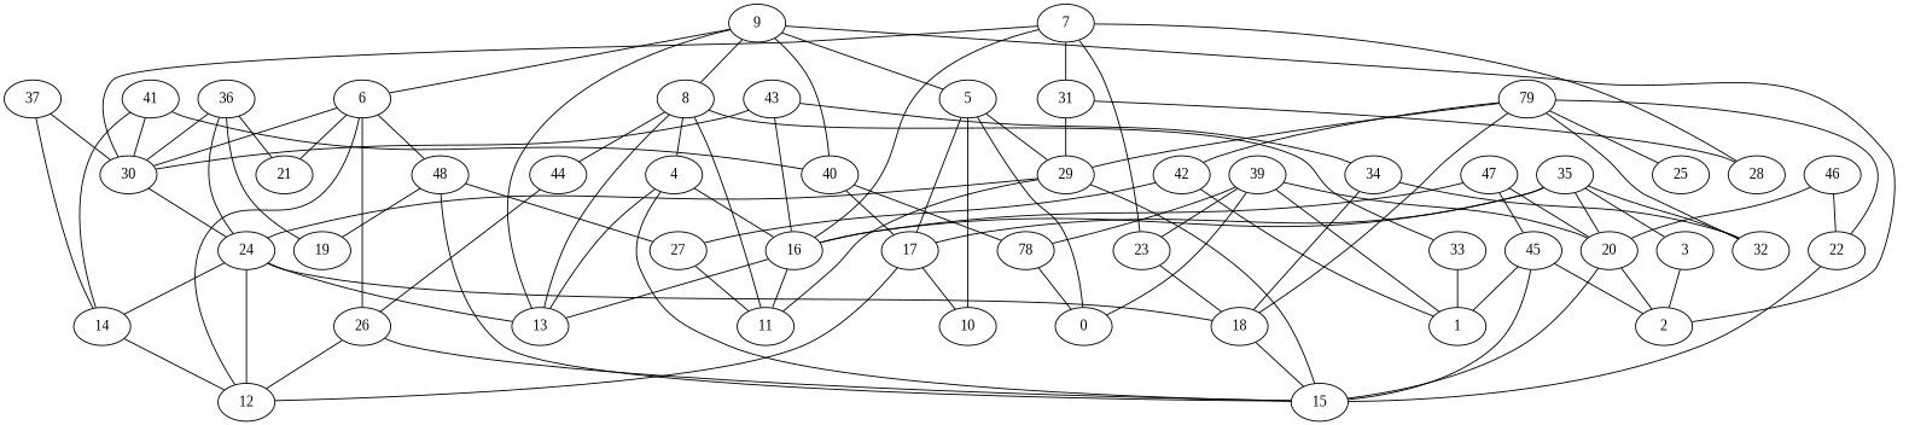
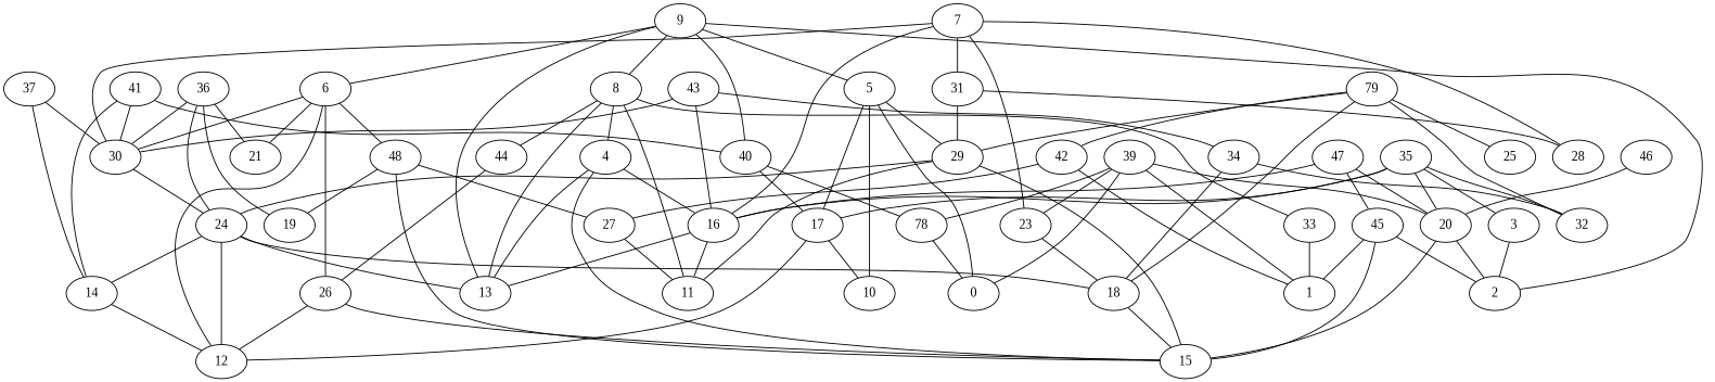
  digraph {
    fontname="Liberation Serif"
    node [fontname="Liberation Serif"]
    edge [color=black dir=none fontname="Liberation Serif"]
    43
    16
    34
    30
    11
    13
    46
-   22
    20
    15
    48
    19
    27
    47
    45
    1
    2
    26
    12
    9
    6
    5
    8
    40
    21
    10
    29
    17
    0
    24
    44
    33
    4
    37
    14
    18
    36
    31
    28
    n40 [label=79]
    25
    42
    32
    41
    n45 [label=78]
    35
    3
    39
    23
    7
    subgraph sub_1 {
      43
      16
      34
      30
      11
      13
      46
-     22
      20
      15
      48
      19
      27
      47
      45
      1
      2
      26
      12
      9
      6
      5
      8
      40
      21
      10
      29
      17
      0
      24
      44
      33
      4
      37
      14
      18
      36
      31
      28
      n40
      25
      42
      32
      41
      n45
      35
      3
      39
      23
      7
    }
    43 -> 16
    43 -> 34
    43 -> 30
    16 -> 11
    16 -> 13
    34 -> 18
    34 -> 32
    30 -> 24
-   46 -> 22
    46 -> 20
-   22 -> 15
    20 -> 15
    20 -> 2
    48 -> 15
    48 -> 19
    48 -> 27
    27 -> 11
    47 -> 16
    47 -> 20
    47 -> 45
    45 -> 15
    45 -> 1
    45 -> 2
    26 -> 15
    26 -> 12
    9 -> 13
    9 -> 2
    9 -> 6
    9 -> 5
    9 -> 8
    9 -> 40
    6 -> 30
    6 -> 48
    6 -> 26
    6 -> 12
    6 -> 21
    5 -> 10
    5 -> 29
    5 -> 17
    5 -> 0
    8 -> 11
    8 -> 13
    8 -> 44
    8 -> 33
    8 -> 4
    40 -> 17
    40 -> n45
    29 -> 11
    29 -> 15
    29 -> 24
    17 -> 12
    17 -> 10
    24 -> 13
    24 -> 12
    24 -> 14
    24 -> 18
    44 -> 26
    33 -> 1
    4 -> 16
    4 -> 13
    4 -> 15
    37 -> 30
    37 -> 14
    14 -> 12
    18 -> 15
    36 -> 30
    36 -> 19
    36 -> 21
    36 -> 24
    31 -> 29
    31 -> 28
-   n40 -> 22
    n40 -> 29
    n40 -> 18
    n40 -> 25
    n40 -> 42
    n40 -> 32
    42 -> 27
    42 -> 1
    41 -> 30
    41 -> 40
    41 -> 14
    n45 -> 0
    35 -> 16
    35 -> 20
    35 -> 17
    35 -> 32
    35 -> 3
    3 -> 2
    39 -> 20
    39 -> 1
    39 -> 0
    39 -> n45
    39 -> 23
    23 -> 18
    7 -> 16
    7 -> 30
    7 -> 31
    7 -> 28
    7 -> 23
  }
